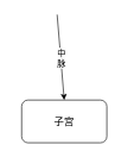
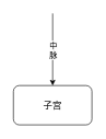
  <mxCell id="0" />
  <mxCell id="1" parent="0" />
- <mxCell id="2" value="子宫" style="rounded=1;whiteSpace=wrap;html=1;fontSize=14;" vertex="1" parent="1"><mxGeometry x="30" y="140" width="120" height="60" as="geometry" /></mxCell>
+ <mxCell id="2" value="子宫" style="rounded=1;whiteSpace=wrap;html=1;fontSize=14;" vertex="1" parent="1"><mxGeometry x="20" y="130" width="120" height="60" as="geometry" /></mxCell>
  <mxCell id="3" value="" style="endArrow=classic;html=1;rounded=0;entryX=0.5;entryY=0;entryDx=0;entryDy=0;" edge="1" parent="1" target="2"><mxGeometry width="50" height="50" relative="1" as="geometry"><mxPoint x="80" y="20" as="sourcePoint" /><mxPoint x="110" y="0" as="targetPoint" /></mxGeometry></mxCell>
  <mxCell id="4" value="&lt;span style=&quot;font-size: 12px; text-wrap: wrap; background-color: rgb(251, 251, 251);&quot;&gt;中脉&lt;/span&gt;" style="edgeLabel;html=1;align=center;verticalAlign=middle;resizable=0;points=[];" vertex="1" connectable="0" parent="3"><mxGeometry x="0.005" relative="1" as="geometry"><mxPoint as="offset" /></mxGeometry></mxCell>
